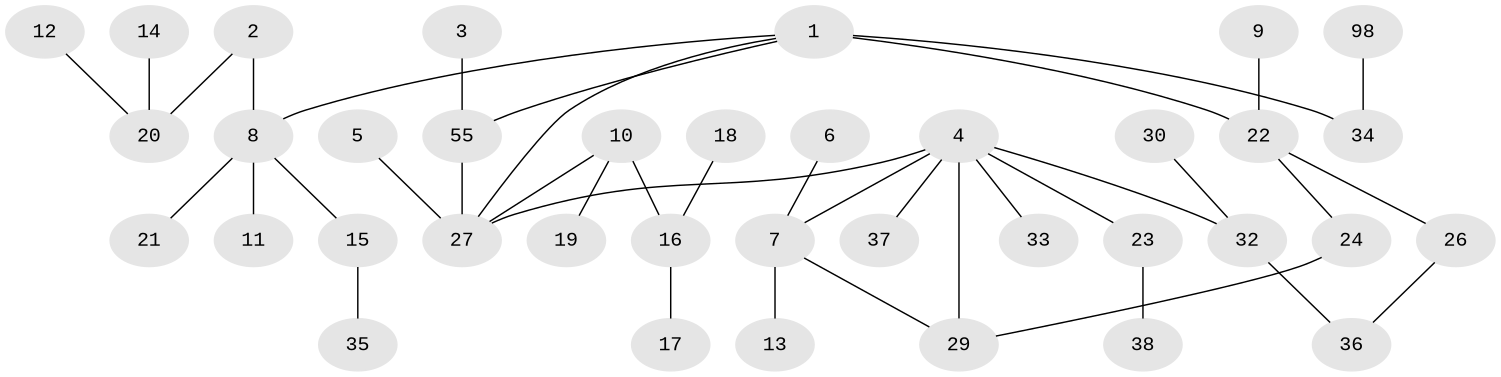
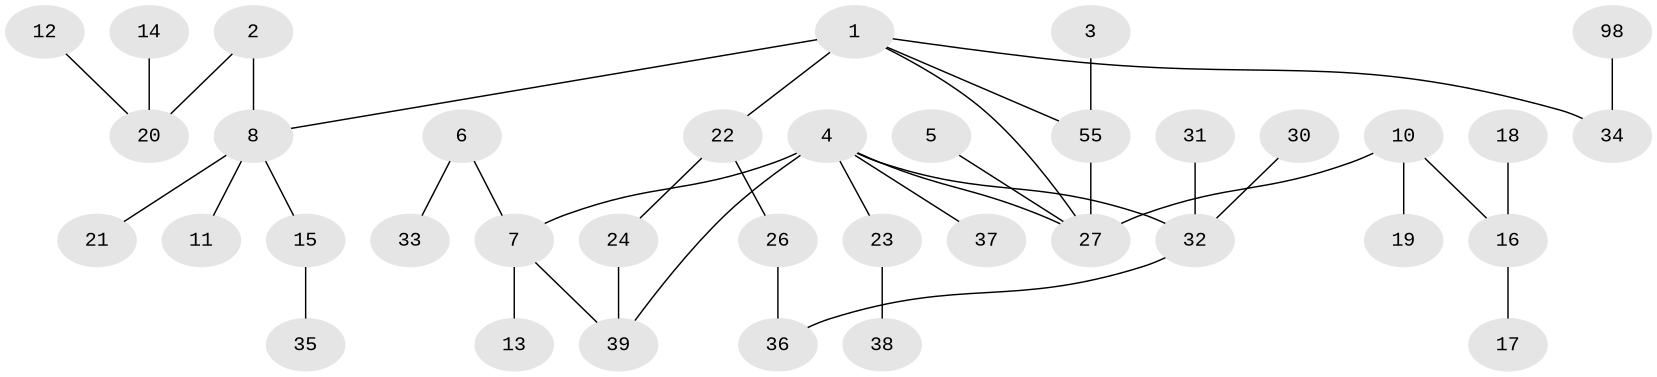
  graph {
    fontname="Liberation Mono"
    node [color=gray90 fontname="Liberation Mono" style=filled]
    edge [fontname="Liberation Mono" weight=1.0]
    1
    8
    22
    n4 [label=55]
    27
    34
    11
    15
    21
    24
    26
    2
    20
    3
    4
    7
    23
-   29
+   29 [label=39]
    32
    33
    37
    13
    38
    36
    5
    6
    35
-   9
    10
    16
    19
    17
    12
    14
    18
    n36 [label=98]
    30
+   31
    1 -- 8
    1 -- 22 [weight=2.0]
    1 -- n4
    1 -- 27
    1 -- 34
    8 -- 11
    8 -- 15
    8 -- 21
    22 -- 24
    22 -- 26
    n4 -- 27
    15 -- 35
    24 -- 29
    26 -- 36
    2 -- 8
    2 -- 20
    3 -- n4
    4 -- 27
    4 -- 7
    4 -- 23
    4 -- 29
    4 -- 32
-   4 -- 33
+   6 -- 33
    4 -- 37
    7 -- 29
    7 -- 13 [weight=2.0]
    23 -- 38
    32 -- 36
    5 -- 27
    6 -- 7
-   9 -- 22
    10 -- 27
    10 -- 16
    10 -- 19
    16 -- 17
    12 -- 20
    14 -- 20
    18 -- 16
    n36 -- 34
    30 -- 32
+   31 -- 32
  }
